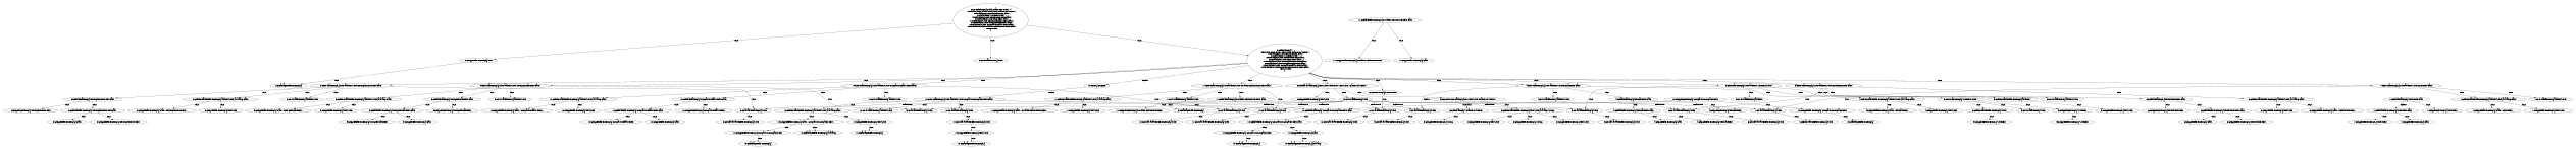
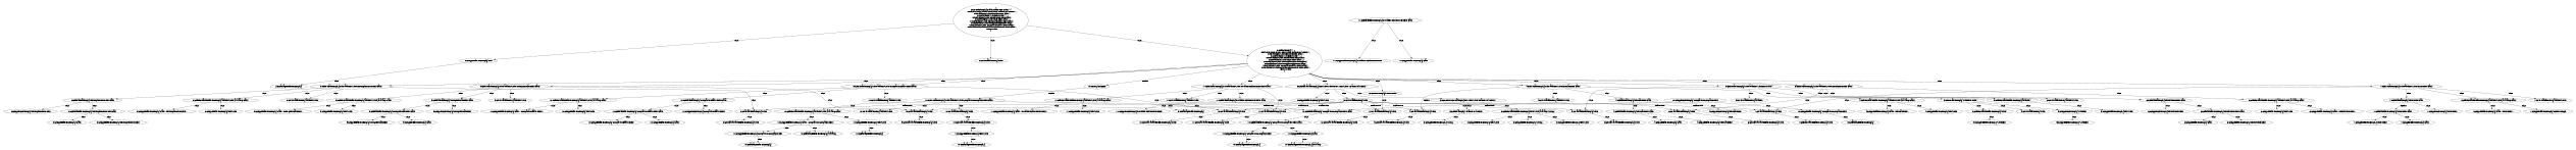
  digraph {
    node [shape=ellipse]
    n1 [label="2:CtTypeReferenceImpl@Test"]
    n2 [label="2:CtPackageReferenceImpl@"]
    n3 [label="2:CtVirtualElement@suite"]
    n4 [label="3:CtTypeReferenceImpl@TestSuite"]
    n5 [label="3:CtPackageReferenceImpl@"]
    n6 [label="3:CtExecutableReferenceImpl@TestSuite(java.lang.String)"]
    n7 [label="3:CtTypeReferenceImpl@TestSuite"]
    n8 [label="3:CtTypeReferenceImpl@TestSuite"]
    n9 [label="3:CtTypeReferenceImpl@String"]
    n10 [label="3:CtLiteralImpl@\"Framework Tests\""]
    n11 [label="3:CtTypeReferenceImpl@String"]
    n12 [label="3:CtConstructorCallImpl@new TestSuite(\"Framework Tests\")"]
    n13 [label="3:CtVirtualElement@suite"]
    n14 [label="4:CtVariableReadImpl@suite"]
    n15 [label="5:CtVariableReadImpl@suite"]
    n16 [label="6:CtVariableReadImpl@suite"]
    n17 [label="7:CtVariableReadImpl@suite"]
    n18 [label="8:CtVariableReadImpl@suite"]
    n19 [label="9:CtVariableReadImpl@suite"]
    n20 [label="10:CtVariableReadImpl@suite"]
    n21 [label="11:CtVariableReadImpl@suite"]
    n22 [label="12:CtVariableReadImpl@suite"]
    n23 [label="4:CtLocalVariableReferenceImpl@suite"]
    n24 [label="5:CtLocalVariableReferenceImpl@suite"]
    n25 [label="6:CtLocalVariableReferenceImpl@suite"]
    n26 [label="7:CtExecutableReferenceImpl@suite"]
    n27 [label="8:CtLocalVariableReferenceImpl@suite"]
+   n28 [label="9:CtLocalVariableReferenceImpl@suite"]
    n29 [label="10:CtLocalVariableReferenceImpl@suite"]
    n30 [label="11:CtLocalVariableReferenceImpl@suite"]
    n31 [label="12:CtLocalVariableReferenceImpl@suite"]
    n32 [label="3:CtLocalVariableImpl@TestSuite suite = new TestSuite(\"Framework Tests\")"]
    n33 [label="4:CtExecutableReferenceImpl@addTestSuite(java.lang.Class)"]
    n34 [label="4:CtTypeReferenceImpl@TestSuite"]
    n35 [label="4:CtTypeReferenceImpl@Class<TestCaseTest>"]
    n36 [label="4:CtVirtualElement@addTestSuite"]
    n37 [label="4:CtFieldReferenceImpl@TestCaseTest.class"]
    n38 [label="4:CtTypeReferenceImpl@TestCaseTest"]
    n39 [label="4:CtTypeReferenceImpl@Class"]
    n40 [label="4:CtFieldReadImpl@TestCaseTest.class"]
    n41 [label="4:CtTypeAccessImpl@TestCaseTest"]
    n42 [label="4:CtInvocationImpl@suite.addTestSuite(TestCaseTest.class)"]
    n43 [label="5:CtExecutableReferenceImpl@addTest()"]
    n44 [label="5:CtTypeReferenceImpl@TestSuite"]
    n45 [label="5:CtVirtualElement@addTest"]
    n46 [label="8:CtExecutableReferenceImpl@suite()"]
    n47 [label="5:CtTypeReferenceImpl@SuiteTest"]
    n48 [label="5:CtVirtualElement@suite"]
    n49 [label="5:CtTypeAccessImpl@SuiteTest"]
    n50 [label="5:CtTypeReferenceImpl@SuiteTest"]
    n51 [label="5:CtInvocationImpl@SuiteTest.suite()"]
    n52 [label="5:CtInvocationImpl@suite.addTest(SuiteTest.suite())"]
    n53 [label="6:CtExecutableReferenceImpl@addTestSuite(java.lang.Class)"]
    n54 [label="6:CtTypeReferenceImpl@TestSuite"]
    n55 [label="6:CtTypeReferenceImpl@Class<TestListenerTest>"]
    n56 [label="6:CtVirtualElement@addTestSuite"]
    n57 [label="6:CtFieldReferenceImpl@TestListenerTest.class"]
    n58 [label="6:CtTypeReferenceImpl@TestListenerTest"]
    n59 [label="6:CtTypeReferenceImpl@Class"]
    n60 [label="6:CtFieldReadImpl@TestListenerTest.class"]
    n61 [label="6:CtTypeAccessImpl@TestListenerTest"]
    n62 [label="6:CtInvocationImpl@suite.addTestSuite(TestListenerTest.class)"]
    n63 [label="7:CtExecutableReferenceImpl@addTestSuite(java.lang.Class)"]
-   n64 [label="7:CtTypeReferenceImpl@TestSuite"]
+   n64 [label="7:CtTypeReferenceImpl@CtReturnImpl"]
    n65 [label="7:CtTypeReferenceImpl@Class<AssertTest>"]
    n66 [label="7:CtVirtualElement@addTestSuite"]
    n67 [label="7:CtFieldReferenceImpl@AssertTest.class"]
    n68 [label="7:CtTypeReferenceImpl@AssertTest"]
    n69 [label="7:CtTypeReferenceImpl@Class"]
    n70 [label="7:CtFieldReadImpl@AssertTest.class"]
    n71 [label="7:CtTypeAccessImpl@AssertTest"]
    n72 [label="7:CtInvocationImpl@suite.addTestSuite(AssertTest.class)"]
    n73 [label="8:CtExecutableReferenceImpl@addTestSuite(java.lang.Class)"]
    n74 [label="8:CtTypeReferenceImpl@TestSuite"]
    n75 [label="8:CtTypeReferenceImpl@Class<TestImplementorTest>"]
    n76 [label="8:CtVirtualElement@addTestSuite"]
    n77 [label="8:CtFieldReferenceImpl@TestImplementorTest.class"]
    n78 [label="8:CtTypeReferenceImpl@TestImplementorTest"]
    n79 [label="8:CtTypeReferenceImpl@Class"]
    n80 [label="8:CtFieldReadImpl@TestImplementorTest.class"]
    n81 [label="8:CtTypeAccessImpl@TestImplementorTest"]
    n82 [label="8:CtInvocationImpl@suite.addTestSuite(TestImplementorTest.class)"]
    n83 [label="9:CtExecutableReferenceImpl@addTestSuite(java.lang.Class)"]
    n84 [label="9:CtTypeReferenceImpl@TestSuite"]
    n85 [label="9:CtTypeReferenceImpl@Class<NoArgTestCaseTest>"]
    n86 [label="9:CtVirtualElement@addTestSuite"]
    n87 [label="9:CtFieldReferenceImpl@NoArgTestCaseTest.class"]
    n88 [label="9:CtTypeReferenceImpl@NoArgTestCaseTest"]
    n89 [label="9:CtTypeReferenceImpl@Class"]
    n90 [label="9:CtFieldReadImpl@NoArgTestCaseTest.class"]
    n91 [label="9:CtTypeAccessImpl@NoArgTestCaseTest"]
    n92 [label="9:CtInvocationImpl@suite.addTestSuite(NoArgTestCaseTest.class)"]
    n93 [label="10:CtExecutableReferenceImpl@addTestSuite(java.lang.Class)"]
    n94 [label="10:CtTypeReferenceImpl@TestSuite"]
    n95 [label="10:CtTypeReferenceImpl@Class<ComparisonFailureTest>"]
    n96 [label="10:CtVirtualElement@addTestSuite"]
    n97 [label="10:CtFieldReferenceImpl@ComparisonFailureTest.class"]
    n98 [label="10:CtTypeReferenceImpl@ComparisonFailureTest"]
    n99 [label="10:CtTypeReferenceImpl@Class"]
    n100 [label="10:CtFieldReadImpl@ComparisonFailureTest.class"]
    n101 [label="10:CtTypeAccessImpl@ComparisonFailureTest"]
    n102 [label="10:CtInvocationImpl@suite.addTestSuite(ComparisonFailureTest.class)"]
    n103 [label="11:CtExecutableReferenceImpl@addTestSuite(java.lang.Class)"]
    n104 [label="11:CtTypeReferenceImpl@TestSuite"]
    n105 [label="11:CtTypeReferenceImpl@Class<DoublePrecisionAssertTest>"]
    n106 [label="11:CtVirtualElement@addTestSuite"]
    n107 [label="11:CtFieldReferenceImpl@DoublePrecisionAssertTest.class"]
    n108 [label="11:CtTypeReferenceImpl@DoublePrecisionAssertTest"]
    n109 [label="11:CtTypeReferenceImpl@Class"]
    n110 [label="11:CtFieldReadImpl@DoublePrecisionAssertTest.class"]
    n111 [label="11:CtTypeAccessImpl@DoublePrecisionAssertTest"]
    n112 [label="11:CtInvocationImpl@suite.addTestSuite(DoublePrecisionAssertTest.class)"]
    n113 [label="12:CtReturnImpl@return suite"]
    n114 [label="2:CtBlockImpl@\{\n    TestSuite suite = new TestSuite(\"Framework Tests\");\n    suite.addTestSuite(TestCaseTest.class);\n    suite.addTest(SuiteTest.suite());\n    suite.addTestSuite(TestListenerTest.class);\n    suite.addTestSuite(AssertTest.class);\n    suite.addTestSuite(TestImplementorTest.class);\n    suite.addTestSuite(NoArgTestCaseTest.class);\n    suite.addTestSuite(ComparisonFailureTest.class);\n    suite.addTestSuite(DoublePrecisionAssertTest.class);\n    return suite;\n\}"]
    n115 [label="10:Insert@INSERT"]
    n116 [label="10:CtInvocationImpl@suite.addTestSuite(ComparisonCompactorTest.class)"]
    n117 [label="2:CtMethodImpl@public static Test suite() \{\n    TestSuite suite = new TestSuite(\"Framework Tests\");\n    suite.addTestSuite(TestCaseTest.class);\n    suite.addTest(SuiteTest.suite());\n    suite.addTestSuite(TestListenerTest.class);\n    suite.addTestSuite(AssertTest.class);\n    suite.addTestSuite(TestImplementorTest.class);\n    suite.addTestSuite(NoArgTestCaseTest.class);\n    suite.addTestSuite(ComparisonFailureTest.class);\n    suite.addTestSuite(DoublePrecisionAssertTest.class);\n    return suite;\n\}"]
    n118 [label="10:CtVariableReadImpl@suite"]
    n119 [label="10:CtExecutableReferenceImpl@addTestSuite(java.lang.Class)"]
    n120 [label="10:CtFieldReadImpl@ComparisonCompactorTest.class"]
    n121 [label="10:CtVirtualElement@addTestSuite"]
    n122 [label="10:CtPackageReferenceImpl@"]
    n123 [label="10:CtTypeReferenceImpl@TestSuite"]
    n124 [label="10:CtLocalVariableReferenceImpl@suite"]
    n125 [label="10:CtPackageReferenceImpl@"]
    n126 [label="10:CtTypeReferenceImpl@TestSuite"]
    n127 [label="10:CtPackageReferenceImpl@java.lang"]
    n128 [label="10:CtPackageReferenceImpl@"]
    n129 [label="10:CtTypeReferenceImpl@ComparisonCompactorTest"]
    n130 [label="10:CtTypeReferenceImpl@Class<ComparisonCompactorTest>"]
    n131 [label="10:CtPackageReferenceImpl@"]
    n132 [label="10:CtTypeReferenceImpl@ComparisonCompactorTest"]
    n133 [label="10:CtTypeAccessImpl@ComparisonCompactorTest"]
    n134 [label="10:CtPackageReferenceImpl@"]
    n135 [label="10:CtTypeReferenceImpl@ComparisonCompactorTest"]
    n136 [label="10:CtPackageReferenceImpl@java.lang"]
    n137 [label="10:CtTypeReferenceImpl@Class"]
    n138 [label="10:CtFieldReferenceImpl@ComparisonCompactorTest.class"]
    n1 -> n2 [label=AST]
    n4 -> n5 [label=AST]
    n6 -> n7 [label=AST]
    n6 -> n8 [label=AST]
    n6 -> n9 [label=AST]
    n10 -> n11 [label=AST]
    n12 -> n6 [label=AST]
    n12 -> n10 [label=AST]
    n13 -> n14 [label="Define-Use"]
    n13 -> n15 [label="Define-Use"]
    n13 -> n16 [label="Define-Use"]
    n13 -> n17 [label="Define-Use"]
    n13 -> n18 [label="Define-Use"]
    n13 -> n19 [label="Define-Use"]
    n13 -> n20 [label="Define-Use"]
    n13 -> n21 [label="Define-Use"]
    n13 -> n22 [label="Define-Use"]
    n14 -> n23 [label=AST]
    n15 -> n24 [label=AST]
    n16 -> n25 [label=AST]
    n17 -> n26 [label=AST]
    n18 -> n27 [label=AST]
+   n19 -> n28 [label=AST]
    n20 -> n29 [label=AST]
    n21 -> n30 [label=AST]
    n22 -> n31 [label=AST]
    n32 -> n4 [label=AST]
    n32 -> n12 [label=AST]
    n32 -> n13 [label=AST]
    n33 -> n34 [label=AST]
    n33 -> n35 [label=AST]
    n37 -> n38 [label=AST]
    n37 -> n39 [label=AST]
    n40 -> n37 [label=AST]
    n40 -> n41 [label=AST]
    n42 -> n14 [label=Action]
    n42 -> n33 [label=AST]
    n42 -> n36 [label=AST]
    n42 -> n40 [label=AST]
    n43 -> n44 [label=AST]
    n46 -> n47 [label=AST]
    n49 -> n50 [label=AST]
    n51 -> n46 [label=AST]
    n51 -> n48 [label=AST]
    n51 -> n49 [label=AST]
    n52 -> n15 [label=AST]
    n52 -> n43 [label=AST]
    n52 -> n45 [label=AST]
    n52 -> n51 [label=AST]
    n53 -> n54 [label=AST]
    n53 -> n55 [label=AST]
    n57 -> n58 [label=AST]
    n57 -> n59 [label=AST]
    n60 -> n57 [label=AST]
    n60 -> n61 [label=AST]
    n62 -> n16 [label=AST]
    n62 -> n53 [label=AST]
    n62 -> n56 [label=AST]
    n62 -> n60 [label=AST]
    n63 -> n64 [label=AST]
    n63 -> n65 [label=AST]
    n67 -> n68 [label=AST]
    n67 -> n69 [label=AST]
    n70 -> n67 [label=Action]
    n70 -> n71 [label=AST]
    n72 -> n17 [label=AST]
    n72 -> n63 [label=AST]
    n72 -> n66 [label=AST]
+   n72 -> n70 [label=AST]
    n73 -> n74 [label=AST]
    n73 -> n75 [label=AST]
    n77 -> n78 [label=AST]
    n77 -> n79 [label=AST]
    n80 -> n77 [label=AST]
    n80 -> n81 [label=AST]
    n82 -> n18 [label=AST]
    n82 -> n73 [label=AST]
    n82 -> n76 [label=AST]
    n82 -> n80 [label=AST]
    n83 -> n84 [label=AST]
    n83 -> n85 [label=AST]
    n87 -> n88 [label=AST]
    n87 -> n89 [label=AST]
    n90 -> n87 [label=AST]
    n90 -> n91 [label=AST]
    n92 -> n19 [label=AST]
    n92 -> n83 [label=AST]
    n92 -> n86 [label=AST]
    n92 -> n90 [label=AST]
    n93 -> n94 [label=AST]
    n93 -> n95 [label=AST]
    n97 -> n98 [label=AST]
    n97 -> n99 [label=AST]
    n100 -> n97 [label=AST]
    n100 -> n101 [label=AST]
    n102 -> n20 [label=AST]
    n102 -> n93 [label=AST]
    n102 -> n96 [label=AST]
    n102 -> n100 [label=AST]
    n103 -> n104 [label=AST]
    n103 -> n105 [label=AST]
    n107 -> n108 [label=AST]
    n107 -> n109 [label=AST]
    n110 -> n111 [label=AST]
    n112 -> n21 [label=AST]
    n112 -> n103 [label=AST]
    n112 -> n106 [label=AST]
    n112 -> n110 [label=AST]
    n113 -> n22 [label=AST]
    n114 -> n32 [label=AST]
    n114 -> n42 [label=AST]
    n114 -> n52 [label=AST]
    n114 -> n62 [label=AST]
    n114 -> n72 [label=AST]
    n114 -> n82 [label=AST]
    n114 -> n92 [label=AST]
    n114 -> n102 [label=AST]
    n114 -> n112 [label=AST]
    n114 -> n113 [label=AST]
    n114 -> n115 [label=Action]
    n115 -> n116 [label=Action]
    n116 -> n118 [label=AST]
    n116 -> n119 [label=AST]
    n116 -> n120 [label=AST]
    n116 -> n121 [label=AST]
    n117 -> n1 [label=AST]
    n117 -> n3 [label=AST]
    n117 -> n114 [label=AST]
    n118 -> n124 [label=AST]
    n119 -> n126 [label=AST]
    n119 -> n130 [label=AST]
    n120 -> n138 [label=AST]
    n123 -> n122 [label=AST]
    n124 -> n123 [label=AST]
    n126 -> n125 [label=AST]
    n129 -> n128 [label=AST]
    n130 -> n127 [label=AST]
    n130 -> n129 [label=AST]
    n132 -> n131 [label=AST]
    n133 -> n120 [label=AST]
    n133 -> n132 [label=AST]
    n135 -> n134 [label=AST]
    n137 -> n136 [label=AST]
    n138 -> n135 [label=AST]
    n138 -> n137 [label=AST]
  }
